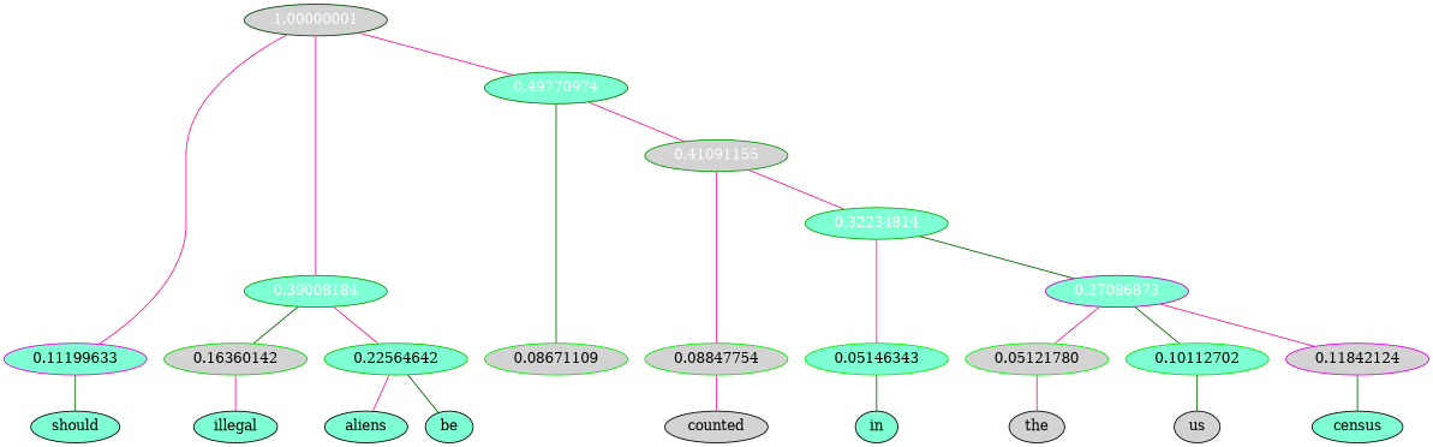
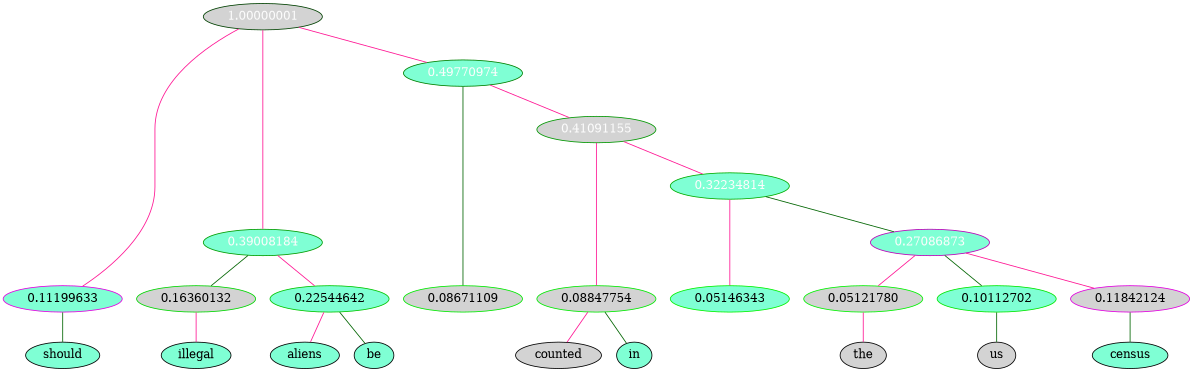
  graph {
    node [color=black fillcolor=aquamarine format=png nodesep=0.001 ordering=out overlap_scaling=0.01 ranksep=0.001 style=filled]
    edge [color=deeppink]
    n1 [height=0.15 label=should style="filled,solid" width=0.15]
    n2 [height=0.15 label=illegal style="filled,solid" width=0.15]
    n3 [height=0.15 label=aliens style="filled,solid" width=0.15]
    n4 [height=0.15 label=be style="filled,solid" width=0.15]
    n5 [fillcolor=lightgrey height=0.15 label=counted style="filled,solid" width=0.15]
    n6 [height=0.15 label=in style="filled,solid" width=0.15]
    n7 [fillcolor=lightgrey height=0.15 label=the style="filled,solid" width=0.15]
    n8 [fillcolor=lightgrey height=0.15 label=us style="filled,solid" width=0.15]
    n9 [height=0.15 label=census style="filled,solid" width=0.15]
    n10 [color="0.835 1.000 0.888" fontcolor=black height=0.15 label=0.11199633 width=0.15]
-   n11 [color="0.334 1.000 0.836" fillcolor=lightgrey fontcolor=black height=0.15 label=0.16360142 width=0.15]
-   n12 [color="0.334 1.000 0.775" fontcolor=black height=0.15 label=0.22564642 width=0.15]
+   n11 [color="0.334 1.000 0.836" fillcolor=lightgrey fontcolor=black height=0.15 label=0.16360132 width=0.15]
+   n12 [color="0.334 1.000 0.775" fontcolor=black height=0.15 label=0.22544642 width=0.15]
    n13 [color="0.334 1.000 0.913" fillcolor=lightgrey fontcolor=black height=0.15 label=0.08671109 width=0.15]
    n14 [color="0.334 1.000 0.912" fillcolor=lightgrey fontcolor=black height=0.15 label=0.08847754 width=0.15]
    n15 [color="0.334 1.000 0.949" fontcolor=black height=0.15 label=0.05146343 width=0.15]
    n16 [color="0.334 1.000 0.949" fillcolor=lightgrey fontcolor=black height=0.15 label=0.05121780 width=0.15]
    n17 [color="0.334 1.000 0.899" fontcolor=black height=0.15 label=0.10112702 width=0.15]
    n18 [color="0.835 1.000 0.882" fillcolor=lightgrey fontcolor=black height=0.15 label=0.11842124 width=0.15]
    n19 [color="0.334 1.000 0.250" fillcolor=lightgrey fontcolor=grey99 height=0.15 label=1.00000001 width=0.15]
    n20 [color="0.334 1.000 0.610" fontcolor=grey99 height=0.15 label=0.39008184 width=0.15]
    n21 [color="0.334 1.000 0.502" fontcolor=grey99 height=0.15 label=0.49770974 width=0.15]
    n22 [color="0.334 1.000 0.589" fillcolor=lightgrey fontcolor=grey99 height=0.15 label=0.41091155 width=0.15]
    n23 [color="0.334 1.000 0.678" fontcolor=grey99 height=0.15 label=0.32234814 width=0.15]
    n24 [color="0.835 1.000 0.729" fontcolor=grey99 height=0.15 label=0.27086873 width=0.15]
    subgraph sub_1 {
      rank=same
      n1
      n2
      n3
      n4
      n5
      n6
      n7
      n8
      n9
    }
    subgraph sub_2 {
      rank=same
      n10
      n11
      n12
      n13
      n14
      n15
      n16
      n17
      n18
    }
    n10 -- n1 [color=darkgreen]
    n11 -- n2
    n12 -- n3
    n12 -- n4 [color=darkgreen]
    n14 -- n5
-   n15 -- n6 [color=darkgreen]
+   n14 -- n6 [color=darkgreen]
    n16 -- n7
    n17 -- n8 [color=darkgreen]
    n18 -- n9 [color=darkgreen]
    n19 -- n10
    n19 -- n20
    n19 -- n21
    n20 -- n11 [color=darkgreen]
    n20 -- n12
    n21 -- n13 [color=darkgreen]
    n21 -- n22
    n22 -- n14
    n22 -- n23
    n23 -- n15
    n23 -- n24 [color=darkgreen]
    n24 -- n16
    n24 -- n17 [color=darkgreen]
    n24 -- n18
  }
